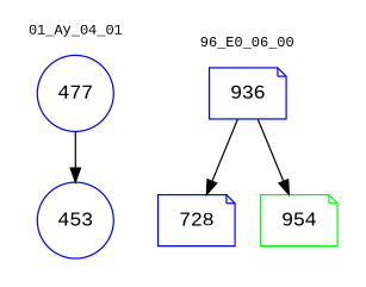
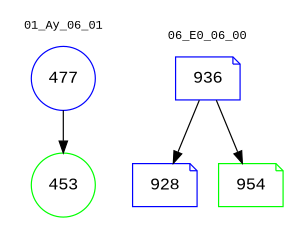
  digraph {
    fontname="Liberation Mono"
    node [color=blue fontname="Liberation Mono" shape=note]
    edge [color=black fontname="Liberation Mono"]
    n1 [label=477 shape=circle]
-   n2 [label=453 shape=circle]
+   n2 [color=green label=453 shape=circle]
    n3 [label=936]
-   n4 [label=728]
+   n4 [label=928]
    n5 [color=green label=954]
    subgraph cluster_1 {
      color=white
      fontsize=10
-     label="01_Ay_04_01"
+     label="01_Ay_06_01"
      n1
      n2
    }
    subgraph cluster_2 {
      color=white
      fontsize=10
-     label="96_E0_06_00"
+     label="06_E0_06_00"
      n3
      n4
      n5
    }
    n1 -> n2
    n3 -> n4
    n3 -> n5
  }
